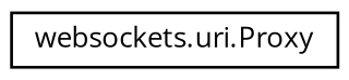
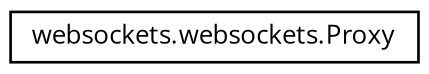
  digraph {
    rankdir=LR
    fontname="Open Sans"
-   n1 [color=black fillcolor=white fontname="Open Sans" fontsize=10 height=0.2 label="websockets.uri.Proxy" shape=record style=filled width=0.4]
+   n1 [color=black fillcolor=white fontname="Open Sans" fontsize=10 height=0.2 label="websockets.websockets.Proxy" shape=record style=filled width=0.4]
  }
